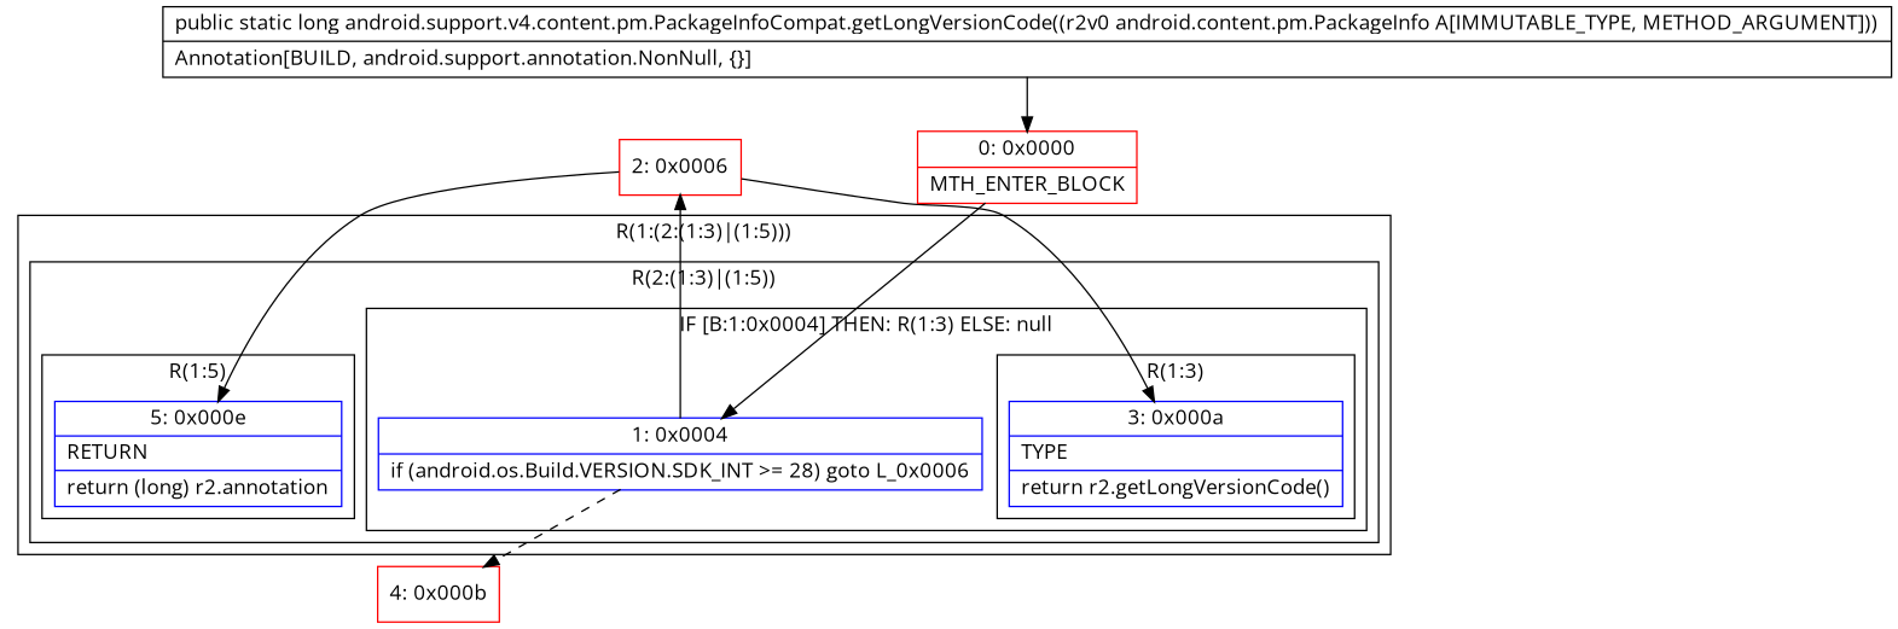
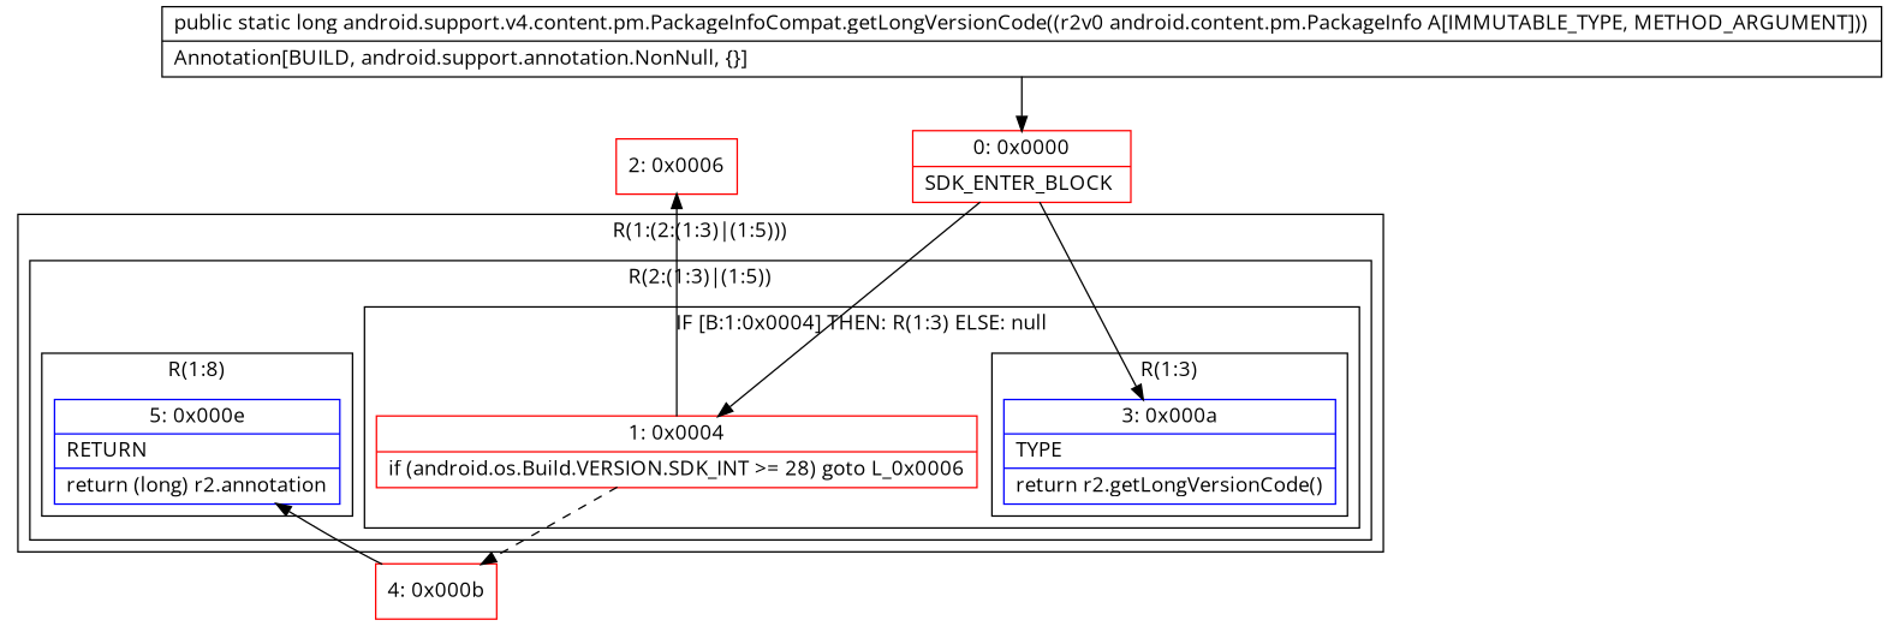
  digraph {
    fontname="Open Sans"
    node [color=blue fontname="Open Sans" shape=record]
    edge [fontname="Open Sans"]
    n1 [label="{3\:\ 0x000a|TYPE\l|return r2.getLongVersionCode()\l}"]
-   n2 [label="{1\:\ 0x0004|if (android.os.Build.VERSION.SDK_INT \>= 28) goto L_0x0006\l}"]
+   n2 [color=red label="{1\:\ 0x0004|if (android.os.Build.VERSION.SDK_INT \>= 28) goto L_0x0006\l}"]
    n3 [label="{5\:\ 0x000e|RETURN\l|return (long) r2.annotation\l}"]
    n4 [color=red label="{2\:\ 0x0006}"]
    n5 [color=red label="{4\:\ 0x000b}"]
-   n6 [color=red label="{0\:\ 0x0000|MTH_ENTER_BLOCK\l}"]
+   n6 [color=red label="{0\:\ 0x0000|SDK_ENTER_BLOCK\l}"]
    n7 [label="{public static long android.support.v4.content.pm.PackageInfoCompat.getLongVersionCode((r2v0 android.content.pm.PackageInfo A[IMMUTABLE_TYPE, METHOD_ARGUMENT]))  | Annotation[BUILD, android.support.annotation.NonNull, \{\}]\l}" color=""]
    subgraph cluster_1 {
      label="R(1:(2:(1:3)|(1:5)))"
      subgraph cluster_2 {
        label="R(2:(1:3)|(1:5))"
        subgraph cluster_3 {
          label="IF [B:1:0x0004] THEN: R(1:3) ELSE: null"
          n2
          subgraph cluster_4 {
            label="R(1:3)"
            n1
          }
        }
        subgraph cluster_5 {
-         label="R(1:5)"
+         label="R(1:8)"
          n3
        }
      }
    }
    n2 -> n4
    n2 -> n5 [style=dashed]
-   n4 -> n1
-   n4 -> n3
+   n6 -> n1
+   n5 -> n3
    n6 -> n2
    n7 -> n6
  }
